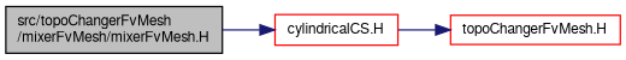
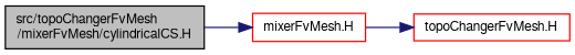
  digraph {
    rankdir=LR
    node [color=red fontname=FreeSans fontsize=10 shape=record]
    edge [color=midnightblue fontname=FreeSans fontsize=10 labelfontname=FreeSans labelfontsize=10 style=solid]
-   n1 [color=black fillcolor=grey75 fontcolor=black height=0.2 label="src/topoChangerFvMesh\l/mixerFvMesh/mixerFvMesh.H" style=filled width=0.4]
-   n2 [height=0.2 label="cylindricalCS.H" width=0.4]
+   n1 [color=black fillcolor=grey75 fontcolor=black height=0.2 label="src/topoChangerFvMesh\l/mixerFvMesh/cylindricalCS.H" style=filled width=0.4]
+   n2 [height=0.2 label="mixerFvMesh.H" width=0.4]
    n3 [height=0.2 label="topoChangerFvMesh.H" width=0.4]
    n1 -> n2
    n2 -> n3
  }
